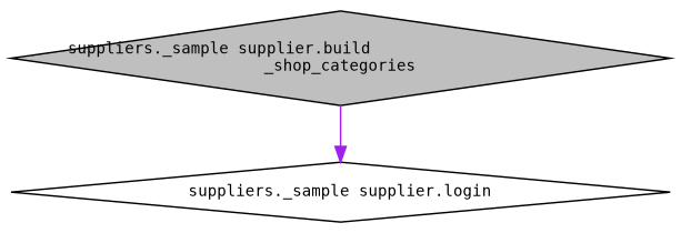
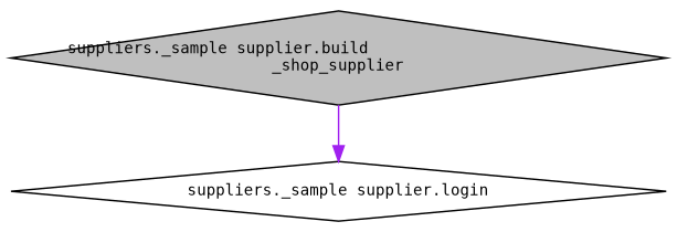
  digraph {
    rankdir=TB
    fontname="DejaVu Sans Mono"
    node [color=black fontname="DejaVu Sans Mono" fontsize=10 shape=diamond style=filled]
-   n1 [fillcolor=grey75 fontcolor=black height=0.2 label="suppliers._sample supplier.build\l_shop_categories" width=0.4]
+   n1 [fillcolor=grey75 fontcolor=black height=0.2 label="suppliers._sample supplier.build\l_shop_supplier" width=0.4]
    n2 [fillcolor=white height=0.2 label="suppliers._sample supplier.login" width=0.4]
    n1 -> n2 [color=purple fontname="DejaVu Sans Mono" fontsize=10 labelfontname=Helvetica labelfontsize=10 style=solid]
  }
